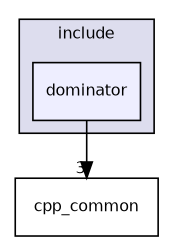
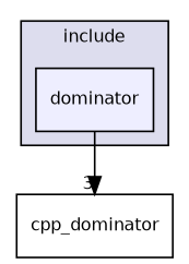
  digraph {
    compound=true
    node [fontname=Helvetica fontsize=10 shape=box]
    n1 [fillcolor="#eeeeff" label=dominator pencolor=black style=filled]
-   n2 [label=cpp_common]
+   n2 [label=cpp_dominator]
    subgraph cluster_1 {
      bgcolor="#ddddee"
      fontname=Helvetica
      fontsize=10
      label=include
      pencolor=black
      n1
    }
    n1 -> n2 [headlabel=3 labeldistance=1.5 labelfontname=Helvetica labelfontsize=10]
  }
